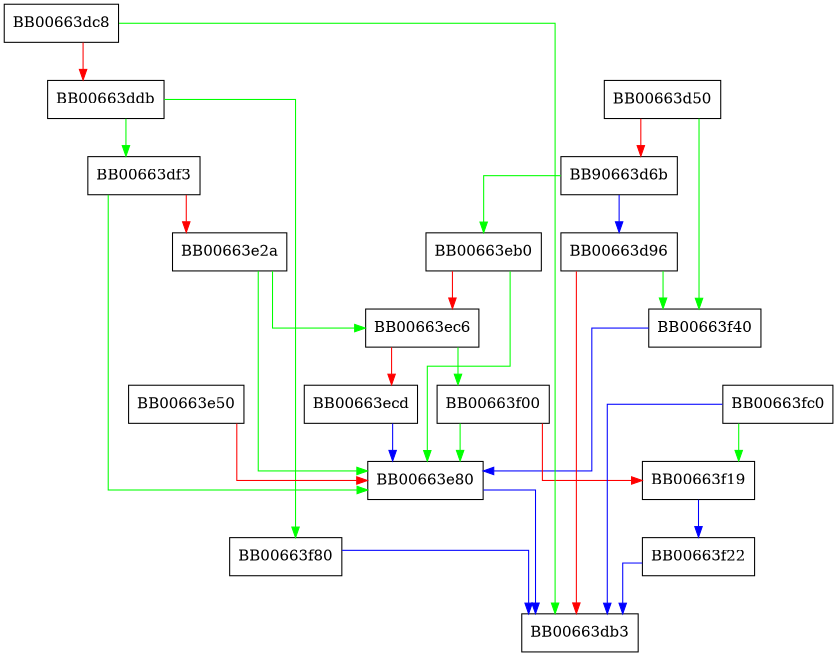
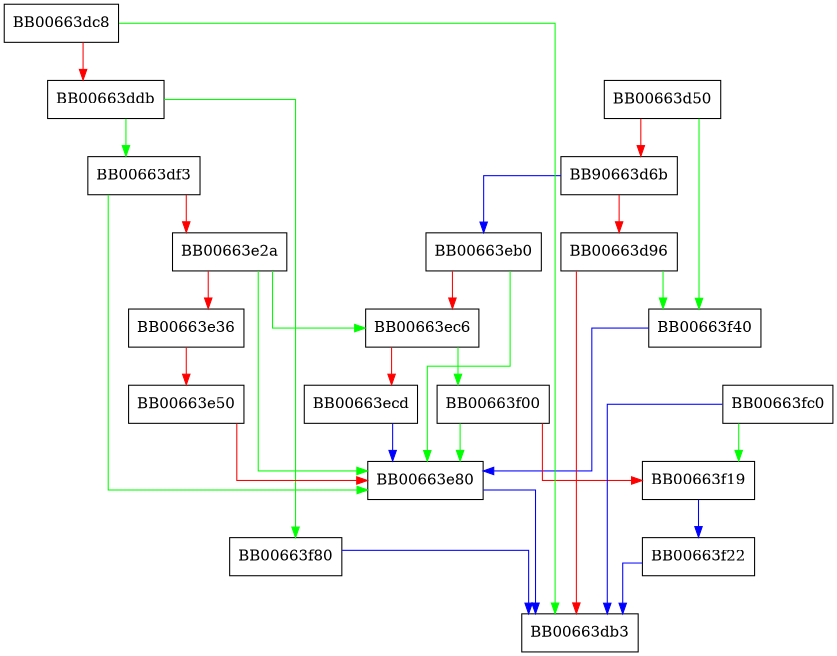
  digraph {
    splines=ortho
    node [shape=box]
    edge [color=green]
    BB00663d50
    BB00663f40
    n3 [label=BB90663d6b]
    BB00663e80
    BB00663eb0
    BB00663d96
    BB00663db3
    BB00663ec6
    BB00663f00
    BB00663ecd
    BB00663dc8
    BB00663ddb
    BB00663f80
    BB00663df3
    BB00663e2a
+   BB00663e36
    BB00663e50
    BB00663f19
    BB00663f22
    BB00663fc0
    BB00663d50 -> BB00663f40
    BB00663d50 -> n3 [color=red]
    BB00663f40 -> BB00663e80 [color=blue]
-   n3 -> BB00663eb0
-   n3 -> BB00663d96 [color=blue]
+   n3 -> BB00663eb0 [color=blue]
+   n3 -> BB00663d96 [color=red]
    BB00663e80 -> BB00663db3 [color=blue]
    BB00663eb0 -> BB00663e80
    BB00663eb0 -> BB00663ec6 [color=red]
    BB00663d96 -> BB00663f40
    BB00663d96 -> BB00663db3 [color=red]
    BB00663ec6 -> BB00663f00
    BB00663ec6 -> BB00663ecd [color=red]
    BB00663f00 -> BB00663e80
    BB00663f00 -> BB00663f19 [color=red]
    BB00663ecd -> BB00663e80 [color=blue]
    BB00663dc8 -> BB00663db3
    BB00663dc8 -> BB00663ddb [color=red]
    BB00663ddb -> BB00663f80
    BB00663ddb -> BB00663df3
    BB00663f80 -> BB00663db3 [color=blue]
    BB00663df3 -> BB00663e80
    BB00663df3 -> BB00663e2a [color=red]
    BB00663e2a -> BB00663e80
    BB00663e2a -> BB00663ec6
+   BB00663e2a -> BB00663e36 [color=red]
+   BB00663e36 -> BB00663e50 [color=red]
    BB00663e50 -> BB00663e80 [color=red]
    BB00663f19 -> BB00663f22 [color=blue]
    BB00663f22 -> BB00663db3 [color=blue]
    BB00663fc0 -> BB00663db3 [color=blue]
    BB00663fc0 -> BB00663f19
  }
